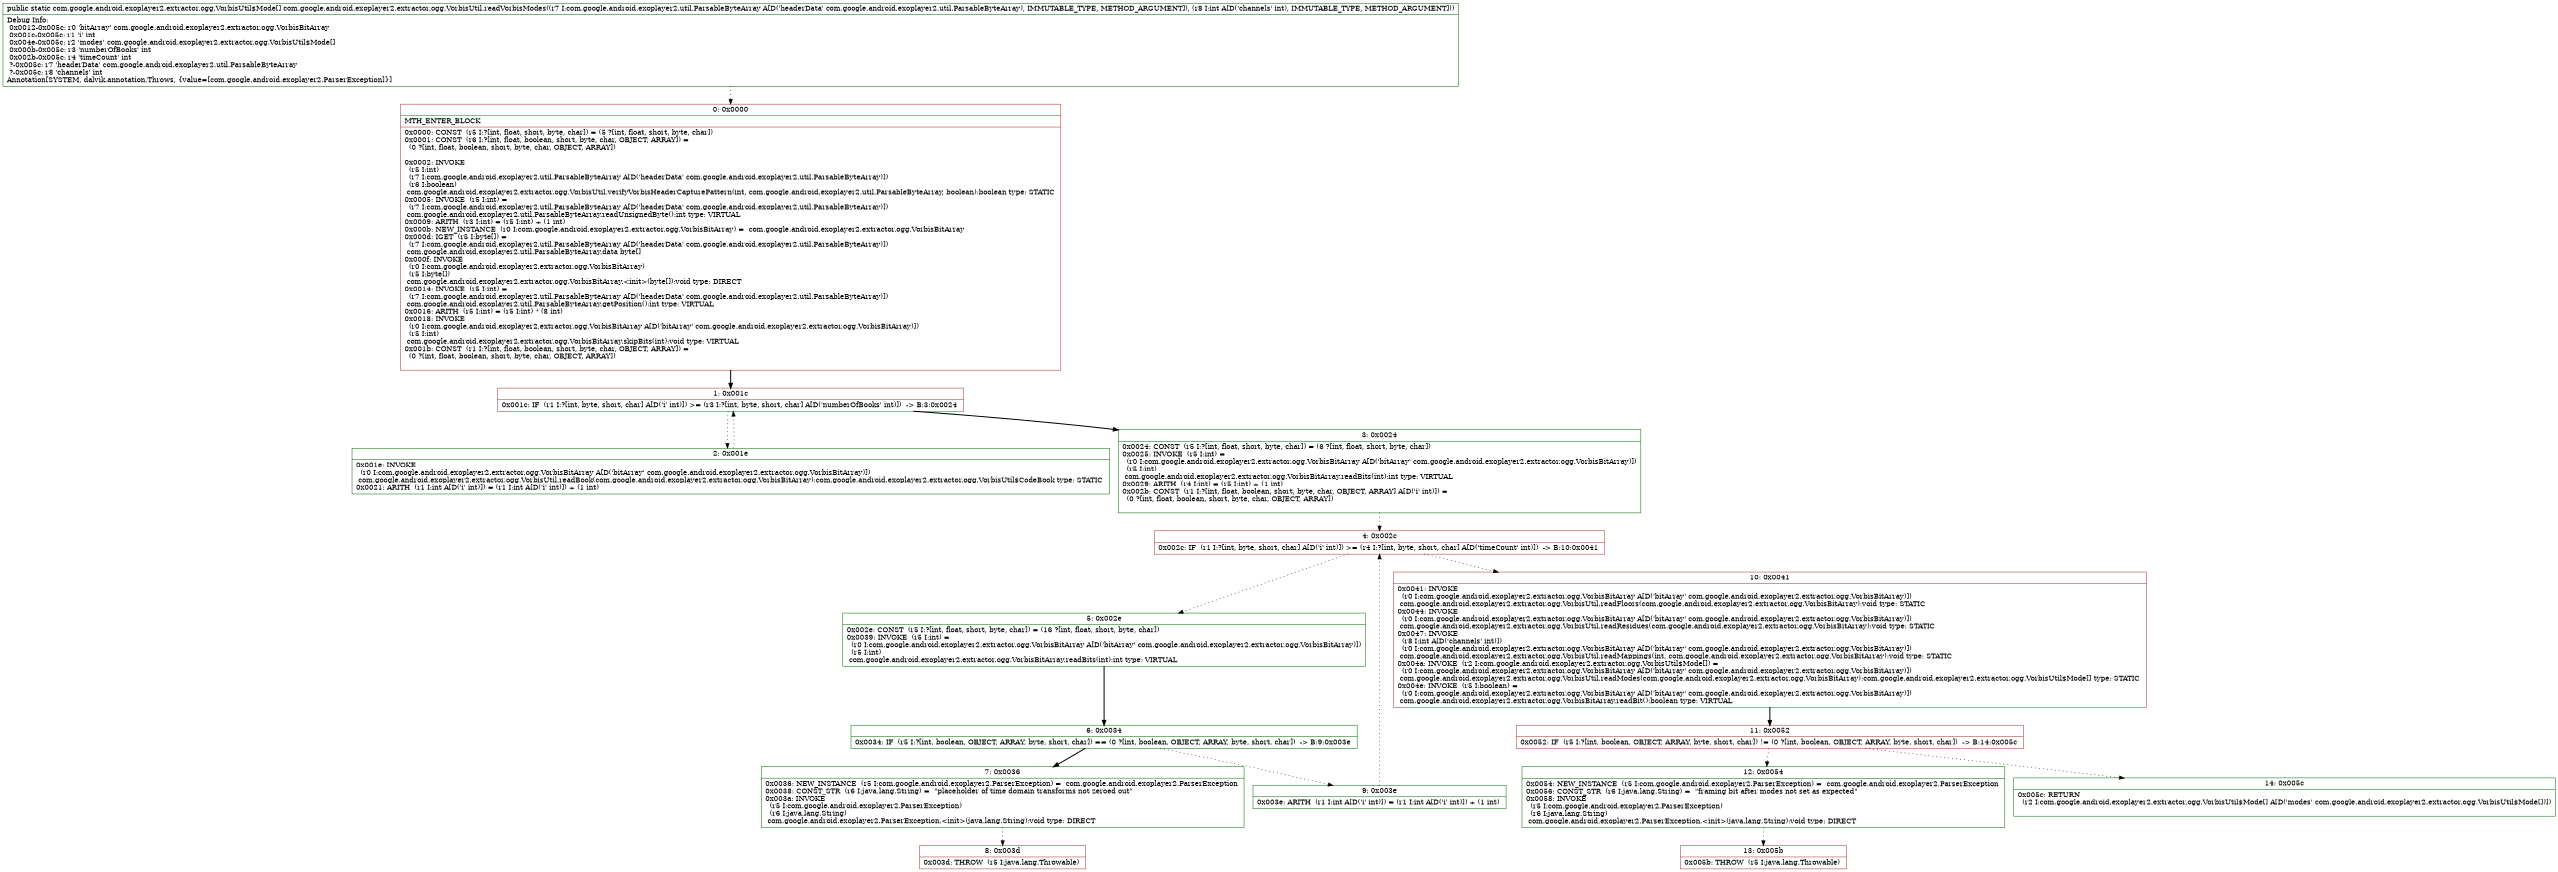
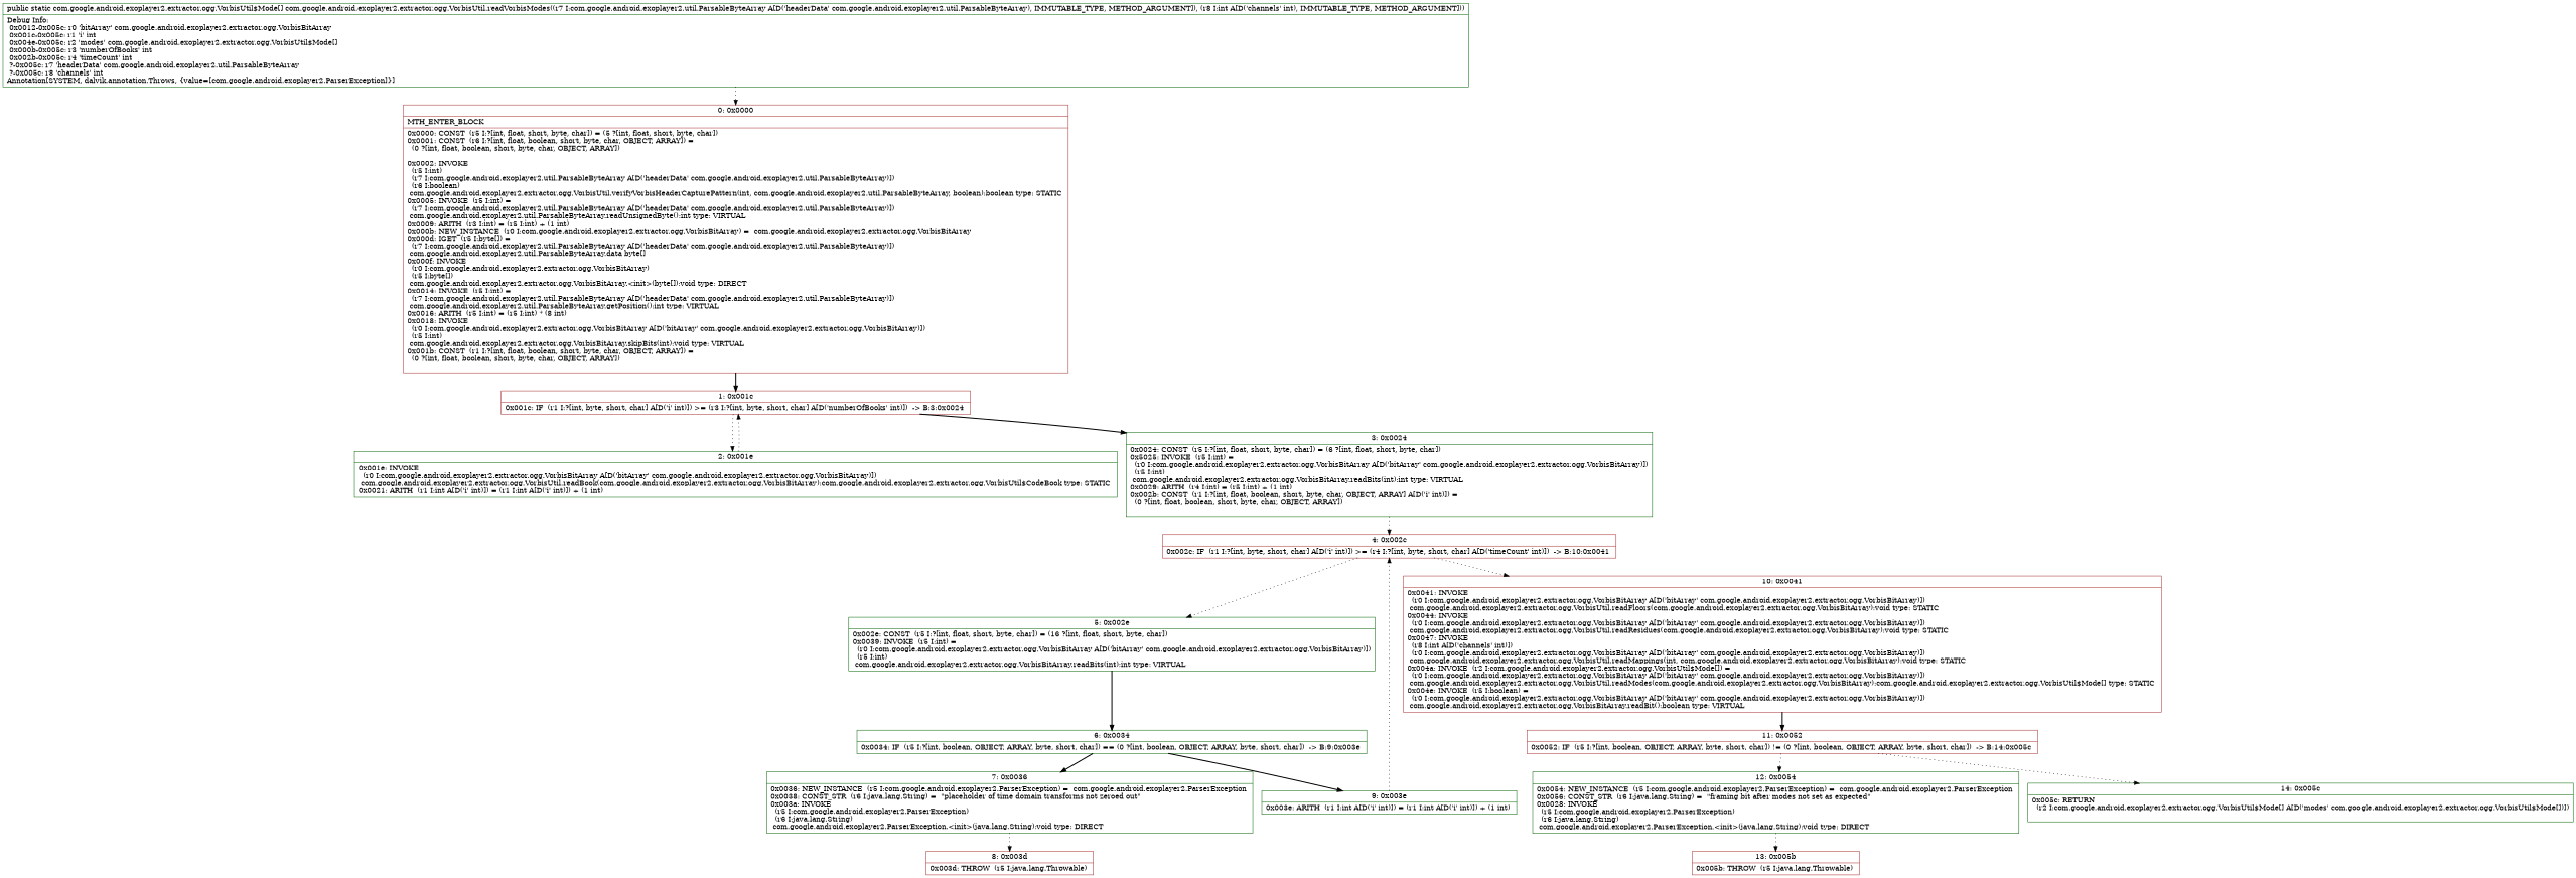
  digraph {
    node [color=darkgreen shape=record]
    edge [style=dotted]
    n1 [color=brown label="{0\:\ 0x0000|MTH_ENTER_BLOCK\l|0x0000: CONST  (r5 I:?[int, float, short, byte, char]) = (5 ?[int, float, short, byte, char]) \l0x0001: CONST  (r6 I:?[int, float, boolean, short, byte, char, OBJECT, ARRAY]) = \l  (0 ?[int, float, boolean, short, byte, char, OBJECT, ARRAY])\l \l0x0002: INVOKE  \l  (r5 I:int)\l  (r7 I:com.google.android.exoplayer2.util.ParsableByteArray A[D('headerData' com.google.android.exoplayer2.util.ParsableByteArray)])\l  (r6 I:boolean)\l com.google.android.exoplayer2.extractor.ogg.VorbisUtil.verifyVorbisHeaderCapturePattern(int, com.google.android.exoplayer2.util.ParsableByteArray, boolean):boolean type: STATIC \l0x0005: INVOKE  (r5 I:int) = \l  (r7 I:com.google.android.exoplayer2.util.ParsableByteArray A[D('headerData' com.google.android.exoplayer2.util.ParsableByteArray)])\l com.google.android.exoplayer2.util.ParsableByteArray.readUnsignedByte():int type: VIRTUAL \l0x0009: ARITH  (r3 I:int) = (r5 I:int) + (1 int) \l0x000b: NEW_INSTANCE  (r0 I:com.google.android.exoplayer2.extractor.ogg.VorbisBitArray) =  com.google.android.exoplayer2.extractor.ogg.VorbisBitArray \l0x000d: IGET  (r5 I:byte[]) = \l  (r7 I:com.google.android.exoplayer2.util.ParsableByteArray A[D('headerData' com.google.android.exoplayer2.util.ParsableByteArray)])\l com.google.android.exoplayer2.util.ParsableByteArray.data byte[] \l0x000f: INVOKE  \l  (r0 I:com.google.android.exoplayer2.extractor.ogg.VorbisBitArray)\l  (r5 I:byte[])\l com.google.android.exoplayer2.extractor.ogg.VorbisBitArray.\<init\>(byte[]):void type: DIRECT \l0x0014: INVOKE  (r5 I:int) = \l  (r7 I:com.google.android.exoplayer2.util.ParsableByteArray A[D('headerData' com.google.android.exoplayer2.util.ParsableByteArray)])\l com.google.android.exoplayer2.util.ParsableByteArray.getPosition():int type: VIRTUAL \l0x0016: ARITH  (r5 I:int) = (r5 I:int) * (8 int) \l0x0018: INVOKE  \l  (r0 I:com.google.android.exoplayer2.extractor.ogg.VorbisBitArray A[D('bitArray' com.google.android.exoplayer2.extractor.ogg.VorbisBitArray)])\l  (r5 I:int)\l com.google.android.exoplayer2.extractor.ogg.VorbisBitArray.skipBits(int):void type: VIRTUAL \l0x001b: CONST  (r1 I:?[int, float, boolean, short, byte, char, OBJECT, ARRAY]) = \l  (0 ?[int, float, boolean, short, byte, char, OBJECT, ARRAY])\l \l}"]
    n2 [color=brown label="{1\:\ 0x001c|0x001c: IF  (r1 I:?[int, byte, short, char] A[D('i' int)]) \>= (r3 I:?[int, byte, short, char] A[D('numberOfBooks' int)])  \-\> B:3:0x0024 \l}"]
    n3 [label="{2\:\ 0x001e|0x001e: INVOKE  \l  (r0 I:com.google.android.exoplayer2.extractor.ogg.VorbisBitArray A[D('bitArray' com.google.android.exoplayer2.extractor.ogg.VorbisBitArray)])\l com.google.android.exoplayer2.extractor.ogg.VorbisUtil.readBook(com.google.android.exoplayer2.extractor.ogg.VorbisBitArray):com.google.android.exoplayer2.extractor.ogg.VorbisUtil$CodeBook type: STATIC \l0x0021: ARITH  (r1 I:int A[D('i' int)]) = (r1 I:int A[D('i' int)]) + (1 int) \l}"]
-   n4 [label="{3\:\ 0x0024|0x0024: CONST  (r5 I:?[int, float, short, byte, char]) = (6 ?[int, float, short, byte, char]) \l0x0025: INVOKE  (r5 I:int) = \l  (r0 I:com.google.android.exoplayer2.extractor.ogg.VorbisBitArray A[D('bitArray' com.google.android.exoplayer2.extractor.ogg.VorbisBitArray)])\l  (r5 I:int)\l com.google.android.exoplayer2.extractor.ogg.VorbisBitArray.readBits(int):int type: VIRTUAL \l0x0029: ARITH  (r4 I:int) = (r5 I:int) + (1 int) \l0x002b: CONST  (r1 I:?[int, float, boolean, short, byte, char, OBJECT, ARRAY] A[D('i' int)]) = \l  (0 ?[int, float, boolean, short, byte, char, OBJECT, ARRAY])\l \l}"]
+   n4 [label="{3\:\ 0x0024|0x0024: CONST  (r5 I:?[int, float, short, byte, char]) = (6 ?[int, float, short, byte, char]) \l0x5025: INVOKE  (r5 I:int) = \l  (r0 I:com.google.android.exoplayer2.extractor.ogg.VorbisBitArray A[D('bitArray' com.google.android.exoplayer2.extractor.ogg.VorbisBitArray)])\l  (r5 I:int)\l com.google.android.exoplayer2.extractor.ogg.VorbisBitArray.readBits(int):int type: VIRTUAL \l0x0029: ARITH  (r4 I:int) = (r5 I:int) + (1 int) \l0x002b: CONST  (r1 I:?[int, float, boolean, short, byte, char, OBJECT, ARRAY] A[D('i' int)]) = \l  (0 ?[int, float, boolean, short, byte, char, OBJECT, ARRAY])\l \l}"]
    n5 [color=brown label="{4\:\ 0x002c|0x002c: IF  (r1 I:?[int, byte, short, char] A[D('i' int)]) \>= (r4 I:?[int, byte, short, char] A[D('timeCount' int)])  \-\> B:10:0x0041 \l}"]
    n6 [label="{5\:\ 0x002e|0x002e: CONST  (r5 I:?[int, float, short, byte, char]) = (16 ?[int, float, short, byte, char]) \l0x0039: INVOKE  (r5 I:int) = \l  (r0 I:com.google.android.exoplayer2.extractor.ogg.VorbisBitArray A[D('bitArray' com.google.android.exoplayer2.extractor.ogg.VorbisBitArray)])\l  (r5 I:int)\l com.google.android.exoplayer2.extractor.ogg.VorbisBitArray.readBits(int):int type: VIRTUAL \l}"]
    n7 [color=brown label="{10\:\ 0x0041|0x0041: INVOKE  \l  (r0 I:com.google.android.exoplayer2.extractor.ogg.VorbisBitArray A[D('bitArray' com.google.android.exoplayer2.extractor.ogg.VorbisBitArray)])\l com.google.android.exoplayer2.extractor.ogg.VorbisUtil.readFloors(com.google.android.exoplayer2.extractor.ogg.VorbisBitArray):void type: STATIC \l0x0044: INVOKE  \l  (r0 I:com.google.android.exoplayer2.extractor.ogg.VorbisBitArray A[D('bitArray' com.google.android.exoplayer2.extractor.ogg.VorbisBitArray)])\l com.google.android.exoplayer2.extractor.ogg.VorbisUtil.readResidues(com.google.android.exoplayer2.extractor.ogg.VorbisBitArray):void type: STATIC \l0x0047: INVOKE  \l  (r8 I:int A[D('channels' int)])\l  (r0 I:com.google.android.exoplayer2.extractor.ogg.VorbisBitArray A[D('bitArray' com.google.android.exoplayer2.extractor.ogg.VorbisBitArray)])\l com.google.android.exoplayer2.extractor.ogg.VorbisUtil.readMappings(int, com.google.android.exoplayer2.extractor.ogg.VorbisBitArray):void type: STATIC \l0x004a: INVOKE  (r2 I:com.google.android.exoplayer2.extractor.ogg.VorbisUtil$Mode[]) = \l  (r0 I:com.google.android.exoplayer2.extractor.ogg.VorbisBitArray A[D('bitArray' com.google.android.exoplayer2.extractor.ogg.VorbisBitArray)])\l com.google.android.exoplayer2.extractor.ogg.VorbisUtil.readModes(com.google.android.exoplayer2.extractor.ogg.VorbisBitArray):com.google.android.exoplayer2.extractor.ogg.VorbisUtil$Mode[] type: STATIC \l0x004e: INVOKE  (r5 I:boolean) = \l  (r0 I:com.google.android.exoplayer2.extractor.ogg.VorbisBitArray A[D('bitArray' com.google.android.exoplayer2.extractor.ogg.VorbisBitArray)])\l com.google.android.exoplayer2.extractor.ogg.VorbisBitArray.readBit():boolean type: VIRTUAL \l}"]
    n8 [label="{6\:\ 0x0034|0x0034: IF  (r5 I:?[int, boolean, OBJECT, ARRAY, byte, short, char]) == (0 ?[int, boolean, OBJECT, ARRAY, byte, short, char])  \-\> B:9:0x003e \l}"]
    n9 [color=brown label="{11\:\ 0x0052|0x0052: IF  (r5 I:?[int, boolean, OBJECT, ARRAY, byte, short, char]) != (0 ?[int, boolean, OBJECT, ARRAY, byte, short, char])  \-\> B:14:0x005c \l}"]
    n10 [label="{7\:\ 0x0036|0x0036: NEW_INSTANCE  (r5 I:com.google.android.exoplayer2.ParserException) =  com.google.android.exoplayer2.ParserException \l0x0038: CONST_STR  (r6 I:java.lang.String) =  \"placeholder of time domain transforms not zeroed out\" \l0x003a: INVOKE  \l  (r5 I:com.google.android.exoplayer2.ParserException)\l  (r6 I:java.lang.String)\l com.google.android.exoplayer2.ParserException.\<init\>(java.lang.String):void type: DIRECT \l}"]
    n11 [label="{9\:\ 0x003e|0x003e: ARITH  (r1 I:int A[D('i' int)]) = (r1 I:int A[D('i' int)]) + (1 int) \l}"]
    n12 [color=brown label="{8\:\ 0x003d|0x003d: THROW  (r5 I:java.lang.Throwable) \l}"]
-   n13 [label="{12\:\ 0x0054|0x0054: NEW_INSTANCE  (r5 I:com.google.android.exoplayer2.ParserException) =  com.google.android.exoplayer2.ParserException \l0x0056: CONST_STR  (r6 I:java.lang.String) =  \"framing bit after modes not set as expected\" \l0x0058: INVOKE  \l  (r5 I:com.google.android.exoplayer2.ParserException)\l  (r6 I:java.lang.String)\l com.google.android.exoplayer2.ParserException.\<init\>(java.lang.String):void type: DIRECT \l}"]
+   n13 [label="{12\:\ 0x0054|0x0054: NEW_INSTANCE  (r5 I:com.google.android.exoplayer2.ParserException) =  com.google.android.exoplayer2.ParserException \l0x0056: CONST_STR  (r6 I:java.lang.String) =  \"framing bit after modes not set as expected\" \l0x0028: INVOKE  \l  (r5 I:com.google.android.exoplayer2.ParserException)\l  (r6 I:java.lang.String)\l com.google.android.exoplayer2.ParserException.\<init\>(java.lang.String):void type: DIRECT \l}"]
    n14 [label="{14\:\ 0x005c|0x005c: RETURN  \l  (r2 I:com.google.android.exoplayer2.extractor.ogg.VorbisUtil$Mode[] A[D('modes' com.google.android.exoplayer2.extractor.ogg.VorbisUtil$Mode[])])\l \l}"]
    n15 [color=brown label="{13\:\ 0x005b|0x005b: THROW  (r5 I:java.lang.Throwable) \l}"]
    n16 [label="{public static com.google.android.exoplayer2.extractor.ogg.VorbisUtil$Mode[] com.google.android.exoplayer2.extractor.ogg.VorbisUtil.readVorbisModes((r7 I:com.google.android.exoplayer2.util.ParsableByteArray A[D('headerData' com.google.android.exoplayer2.util.ParsableByteArray), IMMUTABLE_TYPE, METHOD_ARGUMENT]), (r8 I:int A[D('channels' int), IMMUTABLE_TYPE, METHOD_ARGUMENT]))  | Debug Info:\l  0x0012\-0x005c: r0 'bitArray' com.google.android.exoplayer2.extractor.ogg.VorbisBitArray\l  0x001c\-0x005c: r1 'i' int\l  0x004e\-0x005c: r2 'modes' com.google.android.exoplayer2.extractor.ogg.VorbisUtil$Mode[]\l  0x000b\-0x005c: r3 'numberOfBooks' int\l  0x002b\-0x005c: r4 'timeCount' int\l  ?\-0x005c: r7 'headerData' com.google.android.exoplayer2.util.ParsableByteArray\l  ?\-0x005c: r8 'channels' int\lAnnotation[SYSTEM, dalvik.annotation.Throws, \{value=[com.google.android.exoplayer2.ParserException]\}]\l}"]
    n1 -> n2 [style=bold]
    n2 -> n3
    n2 -> n4 [style=bold]
    n3 -> n2
    n4 -> n5
    n5 -> n6
    n5 -> n7
    n6 -> n8 [style=bold]
    n7 -> n9 [style=bold]
    n8 -> n10 [style=bold]
-   n8 -> n11
+   n8 -> n11 [style=bold]
    n9 -> n13
    n9 -> n14
    n10 -> n12
    n11 -> n5
    n13 -> n15
    n16 -> n1
  }
